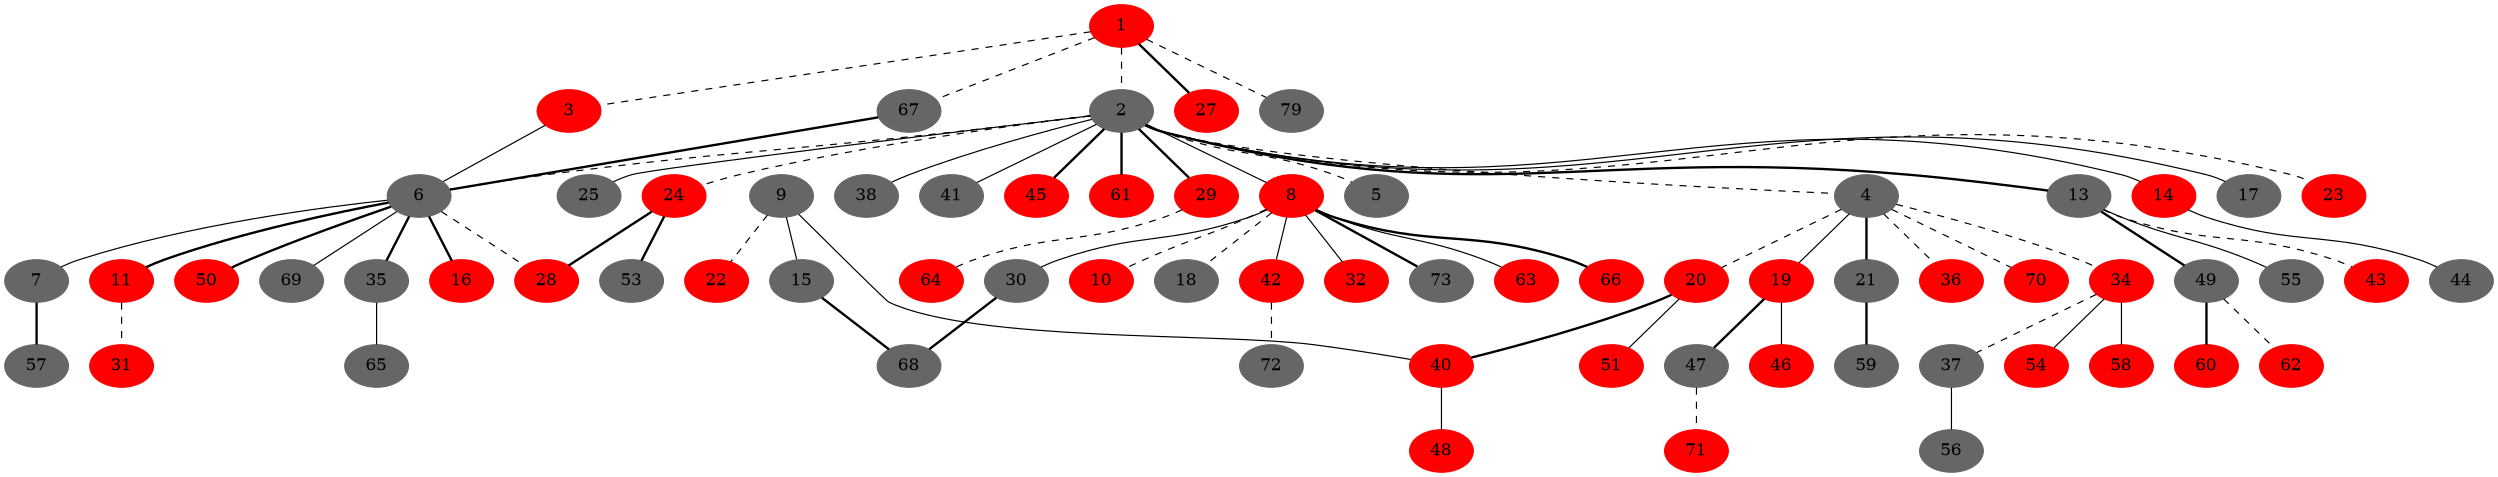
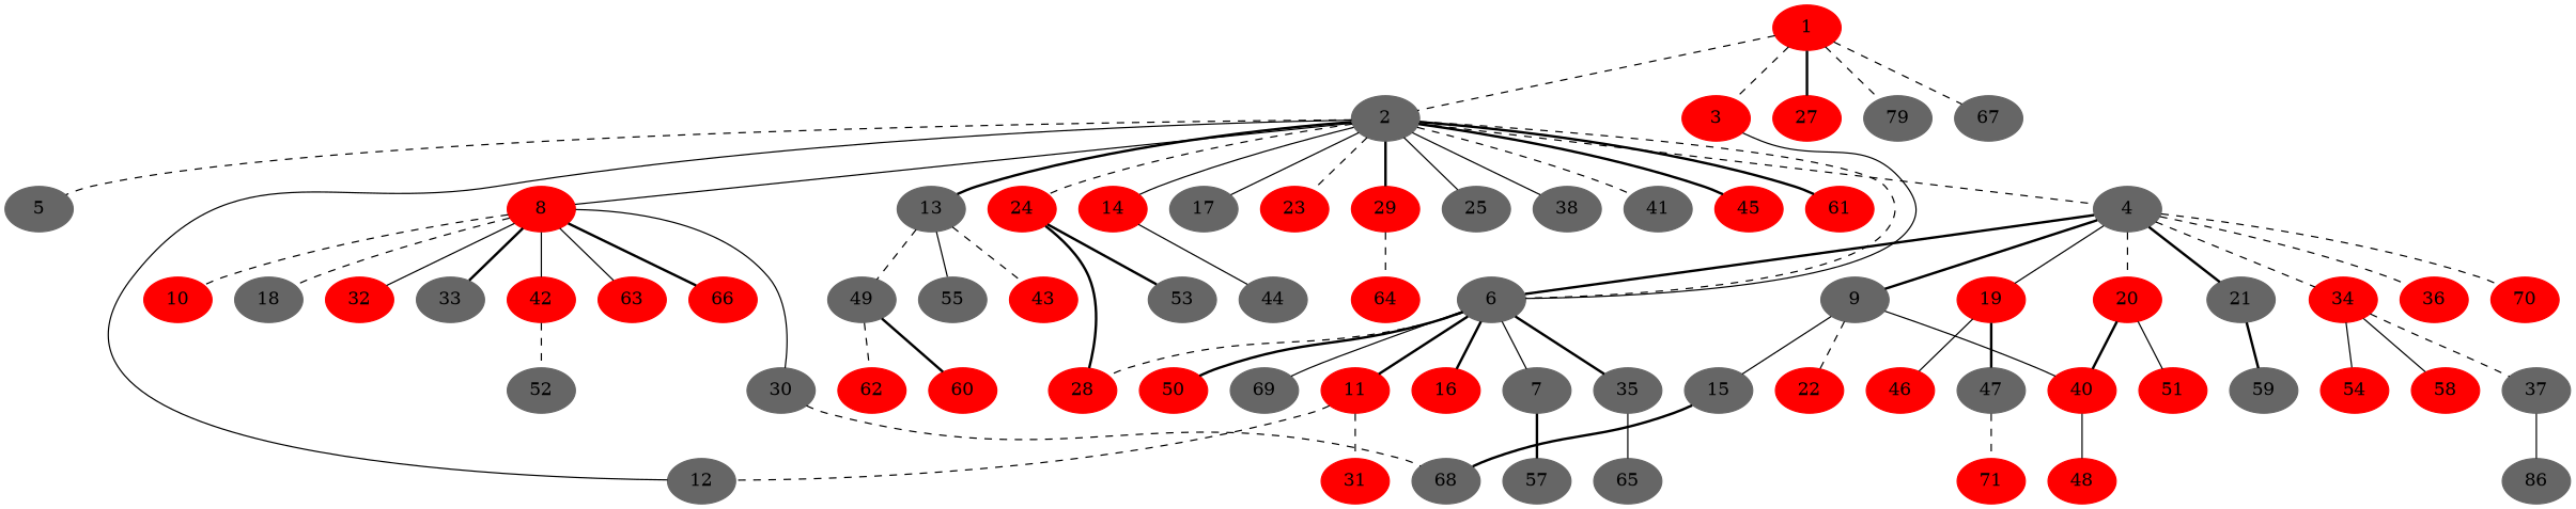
  graph {
    node [color=red style=filled]
    edge [style=dashed]
    2 [color=gray40]
    1
    3
    27
    n5 [color=gray40 label=79]
    67 [color=gray40]
    4 [color=gray40]
    5 [color=gray40]
    6 [color=gray40]
    8
+   12 [color=gray40]
    13 [color=gray40]
    14
    17 [color=gray40]
    23
    24
    25 [color=gray40]
    29
    38 [color=gray40]
    41 [color=gray40]
    45
    61
    9 [color=gray40]
    19
    20
    21 [color=gray40]
    34
    36
    70
    7 [color=gray40]
    11
    16
    28
    35 [color=gray40]
    50
    69 [color=gray40]
    10
    18 [color=gray40]
    30 [color=gray40]
    32
-   33 [color=gray40 label=73]
+   33 [color=gray40]
    42
    63
    66
    43
    49 [color=gray40]
    55 [color=gray40]
    44 [color=gray40]
    53 [color=gray40]
    64
    15 [color=gray40]
    22
    40
    46
    47 [color=gray40]
    51
    59 [color=gray40]
    37 [color=gray40]
    54
    58
    57 [color=gray40]
    31
    65 [color=gray40]
    68 [color=gray40]
-   52 [color=gray40 label=72]
+   52 [color=gray40]
    48
    60
    62
    71
-   56 [color=gray40]
+   56 [color=gray40 label=86]
    2 -- 4
    2 -- 5
    2 -- 6
    2 -- 8 [style=solid]
+   2 -- 12 [style=solid]
    2 -- 13 [style=bold]
    2 -- 14 [style=solid]
    2 -- 17 [style=solid]
    2 -- 23
    2 -- 24
    2 -- 25 [style=solid]
    2 -- 29 [style=bold]
    2 -- 38 [style=solid]
-   2 -- 41 [style=solid]
+   2 -- 41
    2 -- 45 [style=bold]
    2 -- 61 [style=bold]
    1 -- 2
    1 -- 3
    1 -- 27 [style=bold]
    1 -- n5
    1 -- 67
    3 -- 6 [style=solid]
-   67 -- 6 [style=bold]
+   4 -- 6 [style=bold]
+   4 -- 9 [style=bold]
    4 -- 19 [style=solid]
    4 -- 20
    4 -- 21 [style=bold]
    4 -- 34
    4 -- 36
    4 -- 70
    6 -- 7 [style=solid]
    6 -- 11 [style=bold]
    6 -- 16 [style=bold]
    6 -- 28
    6 -- 35 [style=bold]
    6 -- 50 [style=bold]
    6 -- 69 [style=solid]
    8 -- 10
    8 -- 18
    8 -- 30 [style=solid]
    8 -- 32 [style=solid]
    8 -- 33 [style=bold]
    8 -- 42 [style=solid]
    8 -- 63 [style=solid]
    8 -- 66 [style=bold]
    13 -- 43
-   13 -- 49 [style=bold]
+   13 -- 49
    13 -- 55 [style=solid]
    14 -- 44 [style=solid]
    24 -- 28 [style=bold]
    24 -- 53 [style=bold]
    29 -- 64
    9 -- 15 [style=solid]
    9 -- 22
    9 -- 40 [style=solid]
    19 -- 46 [style=solid]
    19 -- 47 [style=bold]
    20 -- 40 [style=bold]
    20 -- 51 [style=solid]
    21 -- 59 [style=bold]
    34 -- 37
    34 -- 54 [style=solid]
    34 -- 58 [style=solid]
    7 -- 57 [style=bold]
+   11 -- 12
    11 -- 31
    35 -- 65 [style=solid]
-   30 -- 68 [style=bold]
+   30 -- 68
    42 -- 52
    49 -- 60 [style=bold]
    49 -- 62
    15 -- 68 [style=bold]
    40 -- 48 [style=solid]
    47 -- 71
    37 -- 56 [style=solid]
  }
